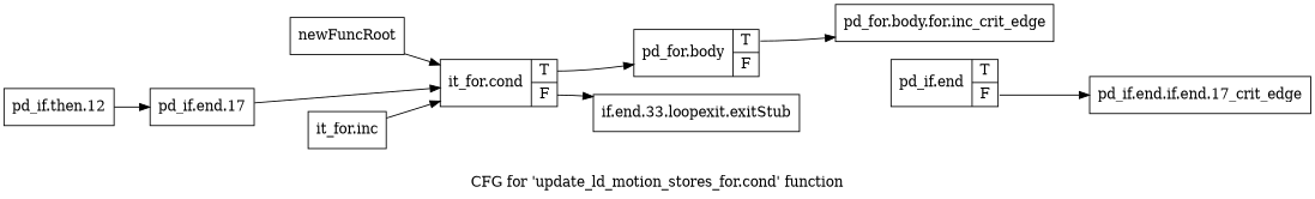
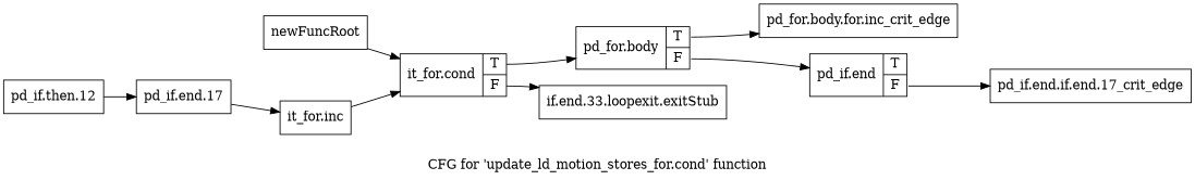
  digraph {
    label="CFG for 'update_ld_motion_stores_for.cond' function"
    rankdir=LR
    node [shape=record]
    n1 [label="{newFuncRoot}"]
    n2 [label="{it_for.cond|{<s0>T|<s1>F}}"]
    n3 [label="{if.end.33.loopexit.exitStub}"]
    n4 [label="{pd_for.body|{<s0>T|<s1>F}}"]
    n5 [label="{pd_for.body.for.inc_crit_edge}"]
    n6 [label="{pd_if.end|{<s0>T|<s1>F}}"]
    n7 [label="{pd_if.end.if.end.17_crit_edge}"]
    n8 [label="{it_for.inc}"]
    n9 [label="{pd_if.then.12}"]
    n10 [label="{pd_if.end.17}"]
    n1 -> n2
    n2 -> n3 [tailport=s1]
    n2 -> n4 [tailport=s0]
    n4 -> n5 [tailport=s0]
+   n4 -> n6 [tailport=s1]
    n6 -> n7 [tailport=s1]
    n8 -> n2
    n9 -> n10
-   n10 -> n2
+   n10 -> n8
  }
